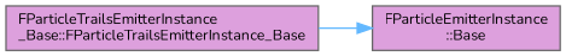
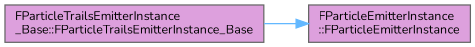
  digraph {
    rankdir=LR
    fontname=Nunito
    node [fillcolor=plum fontname=Nunito fontsize=10 shape=box style=filled]
    n1 [color=gray40 fontcolor=black height=0.2 label="FParticleTrailsEmitterInstance\l_Base::FParticleTrailsEmitterInstance_Base" width=0.4]
-   n2 [color=grey40 height=0.2 label="FParticleEmitterInstance\l::Base" width=0.4]
+   n2 [color=grey40 height=0.2 label="FParticleEmitterInstance\l::FParticleEmitterInstance" width=0.4]
    n1 -> n2 [color=steelblue1 fontname=Nunito fontsize=10 labelfontname=Helvetica labelfontsize=10 style=solid]
  }
